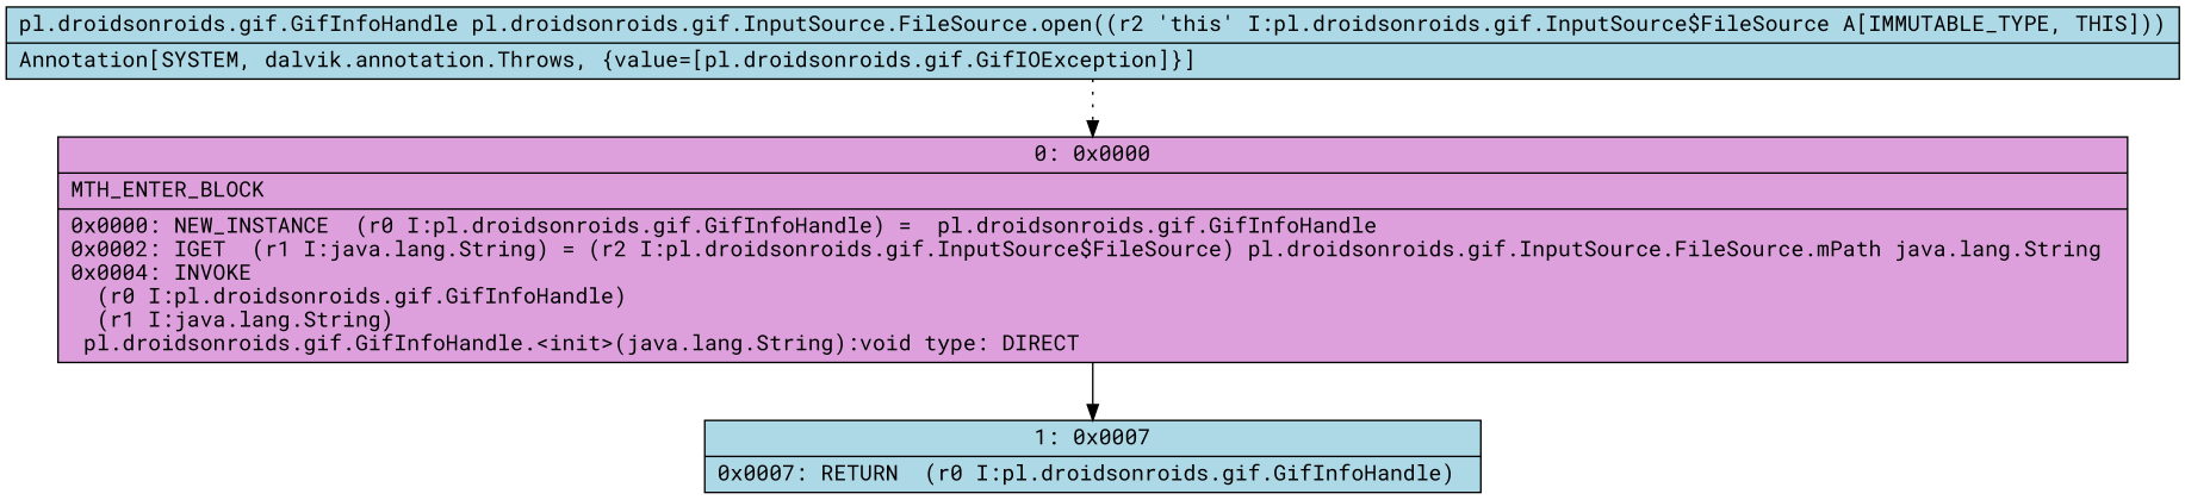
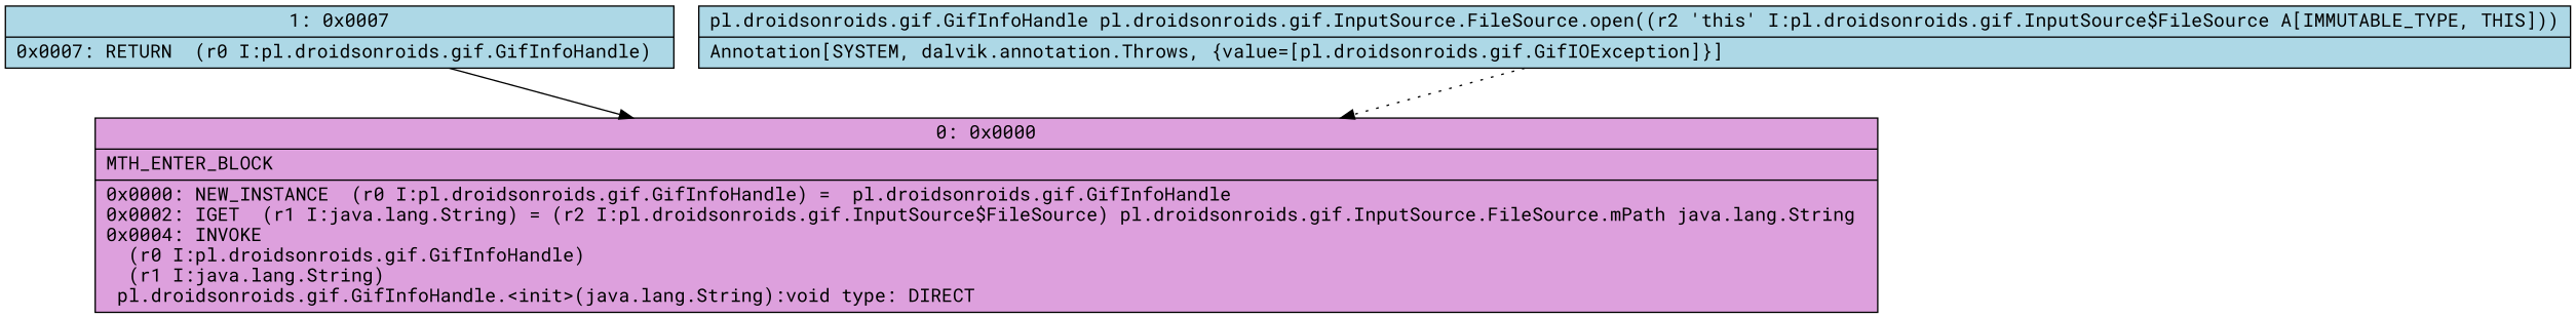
  digraph {
    fontname="Roboto Mono"
    node [shape=record style=filled fillcolor=lightblue fontname="Roboto Mono"]
    edge [fontname="Roboto Mono"]
    n1 [label="{0\:\ 0x0000|MTH_ENTER_BLOCK\l|0x0000: NEW_INSTANCE  (r0 I:pl.droidsonroids.gif.GifInfoHandle) =  pl.droidsonroids.gif.GifInfoHandle \l0x0002: IGET  (r1 I:java.lang.String) = (r2 I:pl.droidsonroids.gif.InputSource$FileSource) pl.droidsonroids.gif.InputSource.FileSource.mPath java.lang.String \l0x0004: INVOKE  \l  (r0 I:pl.droidsonroids.gif.GifInfoHandle)\l  (r1 I:java.lang.String)\l pl.droidsonroids.gif.GifInfoHandle.\<init\>(java.lang.String):void type: DIRECT \l}" fillcolor=plum]
    n2 [label="{1\:\ 0x0007|0x0007: RETURN  (r0 I:pl.droidsonroids.gif.GifInfoHandle) \l}"]
    n3 [label="{pl.droidsonroids.gif.GifInfoHandle pl.droidsonroids.gif.InputSource.FileSource.open((r2 'this' I:pl.droidsonroids.gif.InputSource$FileSource A[IMMUTABLE_TYPE, THIS]))  | Annotation[SYSTEM, dalvik.annotation.Throws, \{value=[pl.droidsonroids.gif.GifIOException]\}]\l}"]
-   n1 -> n2 [style=solid]
+   n2 -> n1 [style=solid]
    n3 -> n1 [style=dotted]
  }
